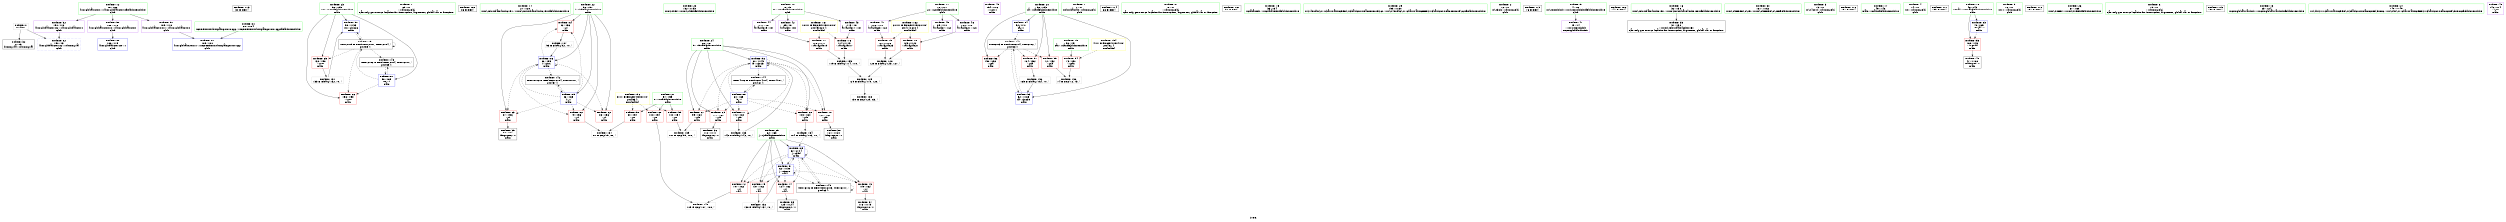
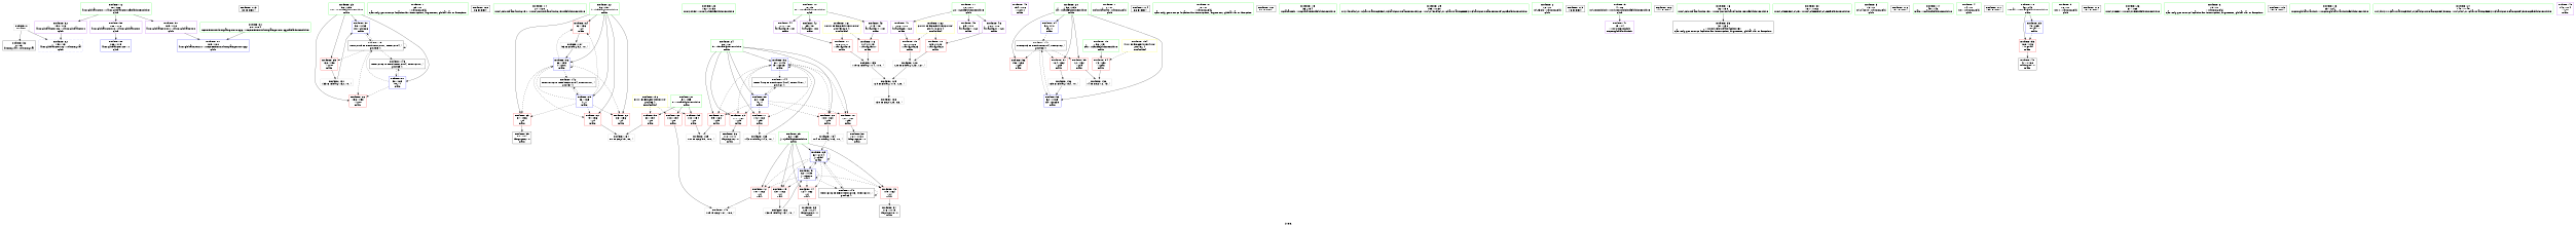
  digraph {
    label=SVFG
    node [color=green shape=record]
    edge [style=solid]
    n1 [color=grey label="{NodeID: 0\nNullPtr}"]
    n2 [color=black label="{NodeID: 32\n2\<--3\ndummyVal\<--dummyVal\n}"]
    n3 [color=blue label="{NodeID: 82\n190\<--3\nllvm.global_ctors_2\<--dummyVal\nGlob }" style=dotted]
    n4 [color=black label="{NodeID: 173\n30 = PHI()\n}"]
    n5 [color=blue label="{NodeID: 90\n58\<--133\nrtn\<--inc26\nmain\n}"]
    n6 [color=black label="{NodeID: 151\nMR_12V_5 = PHI(MR_12V_7, MR_12V_4, )\npts\{59 \}\n}"]
    n7 [color=red label="{NodeID: 65\n132\<--58\n\<--rtn\nmain\n}"]
    n8 [color=red label="{NodeID: 66\n156\<--58\n\<--rtn\nmain\n}"]
    n9 [color=black label="{NodeID: 143\nMR_12V_2 = PHI(MR_12V_4, MR_12V_1, )\npts\{59 \}\n}"]
    n10 [color=grey label="{NodeID: 131\n133 = Binary(132, 70, )\n}"]
    n11 [color=blue label="{NodeID: 87\n58\<--65\nrtn\<--\nmain\n}"]
    n12 [label="{NodeID: 7\n65\<--1\n\<--dummyObj\nCan only get source location for instruction, argument, global var or function.}"]
    n13 [color=black label="{NodeID: 180\n86 = PHI()\n}"]
    n14 [label="{NodeID: 14\n27\<--28\n_ZNSt8ios_base4InitC1Ev\<--_ZNSt8ios_base4InitC1Ev_field_insensitive\n}"]
    n15 [label="{NodeID: 21\n54\<--55\nn\<--n_field_insensitive\nmain\n}"]
    n16 [color=red label="{NodeID: 58\n80\<--54\n\<--n\nmain\n}"]
    n17 [color=red label="{NodeID: 59\n100\<--54\n\<--n\nmain\n}"]
    n18 [color=red label="{NodeID: 60\n108\<--54\n\<--n\nmain\n}"]
    n19 [color=grey label="{NodeID: 137\n81 = cmp(79, 80, )\n}"]
    n20 [color=grey label="{NodeID: 139\n101 = cmp(99, 100, )\n}"]
    n21 [color=grey label="{NodeID: 140\n109 = cmp(107, 108, )\n}"]
    n22 [label="{NodeID: 28\n152\<--153\n_ZNSolsEi\<--_ZNSolsEi_field_insensitive\n}"]
    n23 [color=black label="{NodeID: 35\n88\<--87\nidxprom6\<--\nmain\n}"]
    n24 [color=purple label="{NodeID: 42\n85\<--8\narrayidx\<--xs\nmain\n}"]
    n25 [color=grey label="{NodeID: 132\n138 = Binary(137, 70, )\n}"]
    n26 [color=blue label="{NodeID: 91\n62\<--138\nj\<--inc28\nmain\n}"]
    n27 [color=red label="{NodeID: 72\n107\<--62\n\<--j\nmain\n}"]
    n28 [color=red label="{NodeID: 73\n115\<--62\n\<--j\nmain\n}"]
    n29 [color=red label="{NodeID: 74\n124\<--62\n\<--j\nmain\n}"]
    n30 [color=red label="{NodeID: 75\n137\<--62\n\<--j\nmain\n}"]
    n31 [color=blue label="{NodeID: 89\n62\<--104\nj\<--add\nmain\n}"]
    n32 [color=black label="{NodeID: 145\nMR_16V_2 = PHI(MR_16V_3, MR_16V_1, )\npts\{63 \}\n}"]
    n33 [color=black label="{NodeID: 37\n116\<--115\nidxprom18\<--\nmain\n}"]
    n34 [color=black label="{NodeID: 39\n125\<--124\nidxprom22\<--\nmain\n}"]
    n35 [color=purple label="{NodeID: 49\n154\<--16\n\<--.str.1\nmain\n}"]
    n36 [color=red label="{NodeID: 56\n150\<--52\n\<--ca\nmain\n}"]
    n37 [color=red label="{NodeID: 63\n87\<--56\n\<--i\nmain\n}"]
    n38 [color=red label="{NodeID: 70\n120\<--60\n\<--i9\nmain\n}"]
    n39 [color=black label="{NodeID: 38\n121\<--120\nidxprom20\<--\nmain\n}"]
    n40 [color=red label="{NodeID: 77\n118\<--117\n\<--arrayidx19\nmain\n}"]
    n41 [color=grey label="{NodeID: 135\n119 = Binary(114, 118, )\n}"]
    n42 [color=grey label="{NodeID: 129\n129 = Binary(119, 128, )\n}"]
    n43 [color=grey label="{NodeID: 138\n130 = cmp(129, 65, )\n}"]
    n44 [color=blue label="{NodeID: 84\n52\<--70\nca\<--\nmain\n}"]
    n45 [color=black label="{NodeID: 141\nMR_6V_3 = PHI(MR_6V_4, MR_6V_2, )\npts\{53 \}\n}"]
    n46 [color=red label="{NodeID: 57\n164\<--52\n\<--ca\nmain\n}"]
    n47 [color=red label="{NodeID: 55\n72\<--52\n\<--ca\nmain\n}"]
    n48 [color=blue label="{NodeID: 93\n52\<--165\nca\<--inc39\nmain\n}"]
    n49 [color=grey label="{NodeID: 130\n165 = Binary(164, 70, )\n}"]
    n50 [color=grey label="{NodeID: 136\n74 = cmp(72, 73, )\n}"]
    n51 [label="{NodeID: 1\n7\<--1\n__dso_handle\<--dummyObj\nGlob }"]
    n52 [color=black label="{NodeID: 174\n66 = PHI()\n}"]
    n53 [label="{NodeID: 8\n70\<--1\n\<--dummyObj\nCan only get source location for instruction, argument, global var or function.}"]
    n54 [color=black label="{NodeID: 181\n90 = PHI()\n}"]
    n55 [label="{NodeID: 15\n33\<--34\n__cxa_atexit\<--__cxa_atexit_field_insensitive\n}"]
    n56 [label="{NodeID: 22\n56\<--57\ni\<--i_field_insensitive\nmain\n}"]
    n57 [color=red label="{NodeID: 61\n79\<--56\n\<--i\nmain\n}"]
    n58 [color=red label="{NodeID: 62\n83\<--56\n\<--i\nmain\n}"]
    n59 [color=red label="{NodeID: 64\n92\<--56\n\<--i\nmain\n}"]
    n60 [color=blue label="{NodeID: 85\n56\<--65\ni\<--\nmain\n}"]
    n61 [color=blue label="{NodeID: 86\n56\<--93\ni\<--inc\nmain\n}"]
    n62 [color=grey label="{NodeID: 127\n93 = Binary(92, 70, )\n}"]
    n63 [color=black label="{NodeID: 142\nMR_10V_2 = PHI(MR_10V_4, MR_10V_1, )\npts\{57 \}\n}"]
    n64 [label="{NodeID: 29\n159\<--160\n_ZSt4endlIcSt11char_traitsIcEERSt13basic_ostreamIT_T0_ES6_\<--_ZSt4endlIcSt11char_traitsIcEERSt13basic_ostreamIT_T0_ES6__field_insensitive\n}"]
    n65 [color=black label="{NodeID: 36\n112\<--111\nidxprom16\<--\nmain\n}"]
    n66 [color=purple label="{NodeID: 43\n113\<--8\narrayidx17\<--xs\nmain\n}"]
    n67 [color=red label="{NodeID: 76\n114\<--113\n\<--arrayidx17\nmain\n}"]
    n68 [color=grey label="{NodeID: 133\n143 = Binary(142, 70, )\n}"]
    n69 [color=blue label="{NodeID: 92\n60\<--143\ni9\<--inc31\nmain\n}"]
    n70 [color=red label="{NodeID: 71\n142\<--60\n\<--i9\nmain\n}"]
    n71 [color=red label="{NodeID: 67\n99\<--60\n\<--i9\nmain\n}"]
    n72 [color=red label="{NodeID: 68\n103\<--60\n\<--i9\nmain\n}"]
    n73 [color=red label="{NodeID: 69\n111\<--60\n\<--i9\nmain\n}"]
    n74 [color=black label="{NodeID: 144\nMR_14V_2 = PHI(MR_14V_4, MR_14V_1, )\npts\{61 \}\n}"]
    n75 [color=grey label="{NodeID: 134\n104 = Binary(103, 70, )\n}"]
    n76 [color=blue label="{NodeID: 88\n60\<--65\ni9\<--\nmain\n}"]
    n77 [color=purple label="{NodeID: 50\n188\<--18\nllvm.global_ctors_0\<--llvm.global_ctors\nGlob }"]
    n78 [color=blue label="{NodeID: 80\n188\<--19\nllvm.global_ctors_0\<--\nGlob }"]
    n79 [color=yellow label="{NodeID: 154\n4V_1 = ENCHI(MR_4V_0)\npts\{51 \}\nFun[main]}" style=double]
    n80 [color=red label="{NodeID: 54\n73\<--50\n\<--cas\nmain\n}"]
    n81 [color=yellow label="{NodeID: 161\n18V_1 = ENCHI(MR_18V_0)\npts\{90000 \}\nFun[main]}" style=double]
    n82 [color=red label="{NodeID: 78\n123\<--122\n\<--arrayidx21\nmain\n}"]
    n83 [color=grey label="{NodeID: 128\n128 = Binary(123, 127, )\n}"]
    n84 [label="{NodeID: 2\n12\<--1\n_ZSt3cin\<--dummyObj\nGlob }"]
    n85 [color=black label="{NodeID: 175\n76 = PHI()\n}"]
    n86 [label="{NodeID: 9\n4\<--6\n_ZStL8__ioinit\<--_ZStL8__ioinit_field_insensitive\nGlob }"]
    n87 [color=purple label="{NodeID: 41\n29\<--4\n\<--_ZStL8__ioinit\n__cxx_global_var_init\n}"]
    n88 [color=black label="{NodeID: 182\n147 = PHI()\n}"]
    n89 [label="{NodeID: 16\n32\<--38\n_ZNSt8ios_base4InitD1Ev\<--_ZNSt8ios_base4InitD1Ev_field_insensitive\n}"]
    n90 [color=black label="{NodeID: 33\n31\<--32\n\<--_ZNSt8ios_base4InitD1Ev\nCan only get source location for instruction, argument, global var or function.}"]
    n91 [label="{NodeID: 23\n58\<--59\nrtn\<--rtn_field_insensitive\nmain\n}"]
    n92 [label="{NodeID: 30\n161\<--162\n_ZNSolsEPFRSoS_E\<--_ZNSolsEPFRSoS_E_field_insensitive\n}"]
    n93 [color=purple label="{NodeID: 44\n117\<--8\narrayidx19\<--xs\nmain\n}"]
    n94 [color=purple label="{NodeID: 51\n189\<--18\nllvm.global_ctors_1\<--llvm.global_ctors\nGlob }"]
    n95 [color=blue label="{NodeID: 81\n189\<--20\nllvm.global_ctors_1\<--_GLOBAL__sub_I_paingo_0_0.cpp\nGlob }"]
    n96 [color=yellow label="{NodeID: 162\n20V_1 = ENCHI(MR_20V_0)\npts\{110000 \}\nFun[main]}" style=double]
    n97 [color=red label="{NodeID: 79\n127\<--126\n\<--arrayidx23\nmain\n}"]
    n98 [label="{NodeID: 3\n13\<--1\n_ZSt4cout\<--dummyObj\nGlob }"]
    n99 [color=black label="{NodeID: 176\n151 = PHI()\n}"]
    n100 [label="{NodeID: 10\n8\<--9\nxs\<--xs_field_insensitive\nGlob }"]
    n101 [label="{NodeID: 17\n45\<--46\nmain\<--main_field_insensitive\n}"]
    n102 [label="{NodeID: 24\n60\<--61\ni9\<--i9_field_insensitive\nmain\n}"]
    n103 [label="{NodeID: 31\n20\<--184\n_GLOBAL__sub_I_paingo_0_0.cpp\<--_GLOBAL__sub_I_paingo_0_0.cpp_field_insensitive\n}"]
    n104 [color=purple label="{NodeID: 45\n89\<--10\narrayidx7\<--ys\nmain\n}"]
    n105 [color=purple label="{NodeID: 52\n190\<--18\nllvm.global_ctors_2\<--llvm.global_ctors\nGlob }"]
    n106 [color=yellow label="{NodeID: 156\n8V_1 = ENCHI(MR_8V_0)\npts\{55 \}\nFun[main]}" style=double]
    n107 [label="{NodeID: 4\n14\<--1\n.str\<--dummyObj\nGlob }"]
    n108 [color=black label="{NodeID: 177\n155 = PHI()\n}"]
    n109 [label="{NodeID: 11\n10\<--11\nys\<--ys_field_insensitive\nGlob }"]
    n110 [color=purple label="{NodeID: 46\n122\<--10\narrayidx21\<--ys\nmain\n}"]
    n111 [color=purple label="{NodeID: 47\n126\<--10\narrayidx23\<--ys\nmain\n}"]
    n112 [label="{NodeID: 18\n48\<--49\nretval\<--retval_field_insensitive\nmain\n}"]
    n113 [color=red label="{NodeID: 53\n168\<--48\n\<--retval\nmain\n}"]
    n114 [color=blue label="{NodeID: 83\n48\<--65\nretval\<--\nmain\n}"]
    n115 [color=black label="{NodeID: 40\n47\<--168\nmain_ret\<--\nmain\n}"]
    n116 [label="{NodeID: 25\n62\<--63\nj\<--j_field_insensitive\nmain\n}"]
    n117 [label="{NodeID: 5\n16\<--1\n.str.1\<--dummyObj\nGlob }"]
    n118 [color=black label="{NodeID: 178\n157 = PHI()\n}"]
    n119 [label="{NodeID: 12\n18\<--22\nllvm.global_ctors\<--llvm.global_ctors_field_insensitive\nGlob }"]
    n120 [label="{NodeID: 19\n50\<--51\ncas\<--cas_field_insensitive\nmain\n}"]
    n121 [label="{NodeID: 26\n67\<--68\n_ZNSirsERi\<--_ZNSirsERi_field_insensitive\n}"]
    n122 [label="{NodeID: 6\n19\<--1\n\<--dummyObj\nCan only get source location for instruction, argument, global var or function.}"]
    n123 [color=black label="{NodeID: 179\n158 = PHI()\n}"]
    n124 [label="{NodeID: 13\n23\<--24\n__cxx_global_var_init\<--__cxx_global_var_init_field_insensitive\n}"]
    n125 [label="{NodeID: 20\n52\<--53\nca\<--ca_field_insensitive\nmain\n}"]
    n126 [label="{NodeID: 27\n148\<--149\n_ZStlsISt11char_traitsIcEERSt13basic_ostreamIcT_ES5_PKc\<--_ZStlsISt11char_traitsIcEERSt13basic_ostreamIcT_ES5_PKc_field_insensitive\n}"]
    n127 [color=purple label="{NodeID: 48\n146\<--14\n\<--.str\nmain\n}"]
    n1 -> n2
    n1 -> n3
    n5 -> n6 [style=dashed]
    n6 -> n5 [style=dashed]
    n6 -> n6 [style=dashed]
    n6 -> n7 [style=dashed]
    n6 -> n8 [style=dashed]
    n6 -> n9 [style=dashed]
    n7 -> n10
    n9 -> n11 [style=dashed]
    n10 -> n5
    n11 -> n6 [style=dashed]
    n11 -> n8 [style=dashed]
    n11 -> n9 [style=dashed]
    n15 -> n16
    n15 -> n17
    n15 -> n18
    n16 -> n19
    n17 -> n20
    n18 -> n21
    n25 -> n26
    n26 -> n26 [style=dashed]
    n26 -> n27 [style=dashed]
    n26 -> n28 [style=dashed]
    n26 -> n29 [style=dashed]
    n26 -> n30 [style=dashed]
    n26 -> n31 [style=dashed]
    n26 -> n32 [style=dashed]
    n27 -> n21
    n28 -> n33
    n29 -> n34
    n30 -> n25
    n31 -> n26 [style=dashed]
    n31 -> n27 [style=dashed]
    n31 -> n28 [style=dashed]
    n31 -> n29 [style=dashed]
    n31 -> n30 [style=dashed]
    n31 -> n31 [style=dashed]
    n31 -> n32 [style=dashed]
    n32 -> n31 [style=dashed]
    n32 -> n32 [style=dashed]
    n37 -> n23
    n38 -> n39
    n40 -> n41
    n41 -> n42
    n42 -> n43
    n44 -> n45 [style=dashed]
    n45 -> n36 [style=dashed]
    n45 -> n46 [style=dashed]
    n45 -> n47 [style=dashed]
    n45 -> n48 [style=dashed]
    n46 -> n49
    n47 -> n50
    n48 -> n45 [style=dashed]
    n49 -> n48
    n56 -> n37
    n56 -> n57
    n56 -> n58
    n56 -> n59
    n56 -> n60
    n56 -> n61
    n57 -> n19
    n59 -> n62
    n60 -> n37 [style=dashed]
    n60 -> n57 [style=dashed]
    n60 -> n58 [style=dashed]
    n60 -> n59 [style=dashed]
    n60 -> n61 [style=dashed]
    n60 -> n63 [style=dashed]
    n61 -> n37 [style=dashed]
    n61 -> n57 [style=dashed]
    n61 -> n58 [style=dashed]
    n61 -> n59 [style=dashed]
    n61 -> n61 [style=dashed]
    n61 -> n63 [style=dashed]
    n62 -> n61
    n63 -> n60 [style=dashed]
    n66 -> n67
    n67 -> n41
    n68 -> n69
    n69 -> n38 [style=dashed]
    n69 -> n69 [style=dashed]
    n69 -> n70 [style=dashed]
    n69 -> n71 [style=dashed]
    n69 -> n72 [style=dashed]
    n69 -> n73 [style=dashed]
    n69 -> n74 [style=dashed]
    n70 -> n68
    n71 -> n20
    n72 -> n75
    n73 -> n65
    n74 -> n76 [style=dashed]
    n75 -> n31 [style=dashed]
    n76 -> n38 [style=dashed]
    n76 -> n69 [style=dashed]
    n76 -> n70 [style=dashed]
    n76 -> n71 [style=dashed]
    n76 -> n72 [style=dashed]
    n76 -> n73 [style=dashed]
    n76 -> n74 [style=dashed]
    n77 -> n78
    n79 -> n80 [style=dashed]
    n80 -> n50
    n81 -> n40 [style=dashed]
    n81 -> n67 [style=dashed]
    n82 -> n83
    n83 -> n42
    n86 -> n87
    n89 -> n90
    n91 -> n5
    n91 -> n7
    n91 -> n8
    n91 -> n11
    n93 -> n40
    n94 -> n95
    n96 -> n82 [style=dashed]
    n96 -> n97 [style=dashed]
    n97 -> n83
    n100 -> n24
    n100 -> n66
    n100 -> n93
    n102 -> n38
    n102 -> n69
    n102 -> n70
    n102 -> n71
    n102 -> n72
    n102 -> n73
+   n102 -> n76
    n103 -> n95
    n105 -> n3
    n106 -> n16 [style=dashed]
    n106 -> n17 [style=dashed]
    n106 -> n18 [style=dashed]
    n109 -> n104
    n109 -> n110
    n109 -> n111
    n110 -> n82
    n111 -> n97
    n112 -> n113
    n112 -> n114
    n113 -> n115
    n114 -> n113 [style=dashed]
    n116 -> n26
    n116 -> n27
    n116 -> n28
    n116 -> n29
    n116 -> n30
    n116 -> n31
    n119 -> n77
    n119 -> n94
    n119 -> n105
    n120 -> n80
    n125 -> n36
    n125 -> n44
    n125 -> n46
    n125 -> n47
    n125 -> n48
  }
